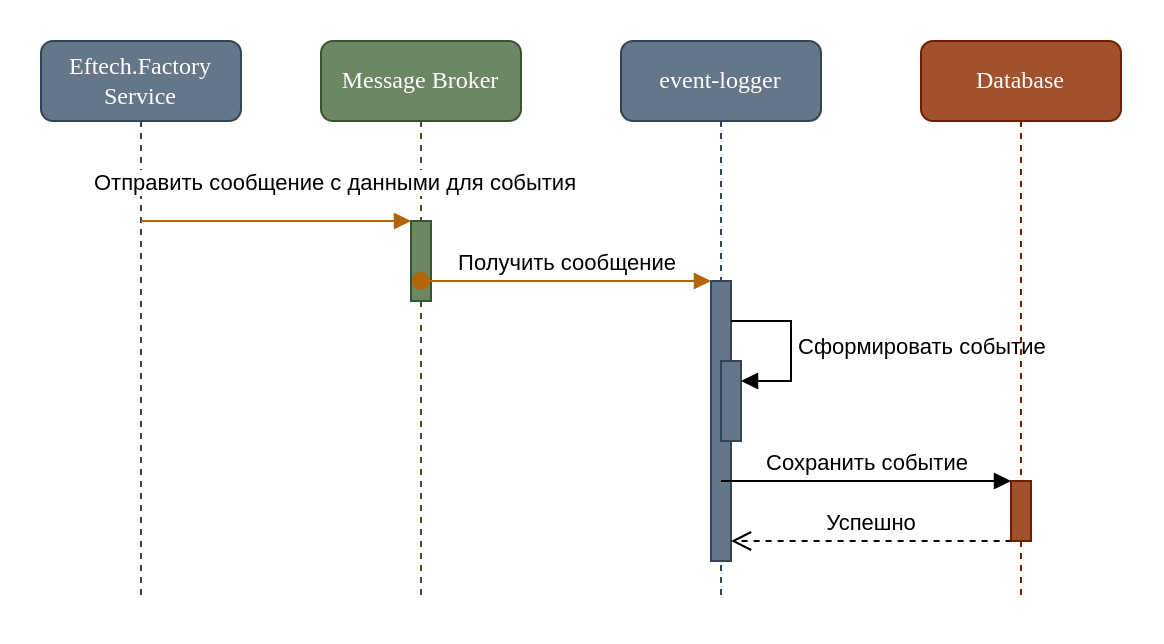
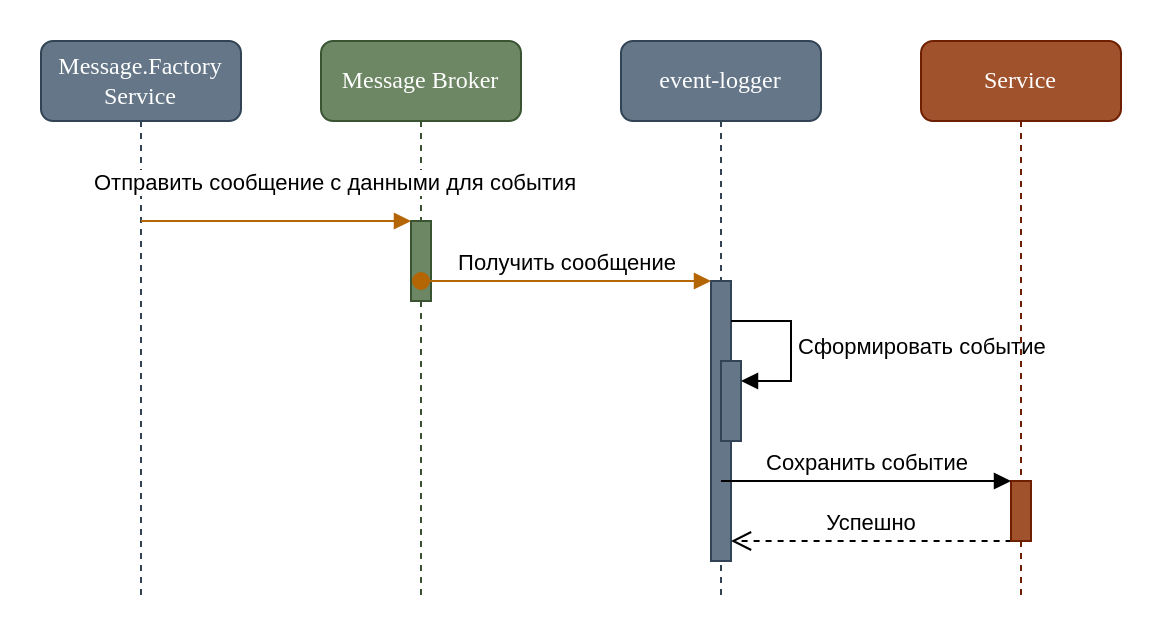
  <mxCell id="0" />
  <mxCell id="1" parent="0" />
  <mxCell id="2" value="Message Broker" style="shape=umlLifeline;perimeter=lifelinePerimeter;whiteSpace=wrap;html=1;container=1;collapsible=0;recursiveResize=0;outlineConnect=0;rounded=1;shadow=0;comic=0;labelBackgroundColor=none;strokeWidth=1;fontFamily=Verdana;fontSize=12;align=center;fillColor=#6d8764;strokeColor=#3A5431;fontColor=#ffffff;" parent="1" vertex="1"><mxGeometry x="160" y="20" width="100" height="280" as="geometry" /></mxCell>
  <mxCell id="3" value="" style="html=1;points=[];perimeter=orthogonalPerimeter;outlineConnect=0;targetShapes=umlLifeline;portConstraint=eastwest;newEdgeStyle={&quot;edgeStyle&quot;:&quot;elbowEdgeStyle&quot;,&quot;elbow&quot;:&quot;vertical&quot;,&quot;curved&quot;:0,&quot;rounded&quot;:0};fillColor=#6d8764;fontColor=#ffffff;strokeColor=#3A5431;" parent="2" vertex="1"><mxGeometry x="45" y="90" width="10" height="40" as="geometry" /></mxCell>
  <mxCell id="4" value="event-logger" style="shape=umlLifeline;perimeter=lifelinePerimeter;whiteSpace=wrap;html=1;container=1;collapsible=0;recursiveResize=0;outlineConnect=0;rounded=1;shadow=0;comic=0;labelBackgroundColor=none;strokeWidth=1;fontFamily=Verdana;fontSize=12;align=center;fillColor=#647687;fontColor=#ffffff;strokeColor=#314354;" parent="1" vertex="1"><mxGeometry x="310" y="20" width="100" height="280" as="geometry" /></mxCell>
  <mxCell id="5" value="" style="html=1;points=[];perimeter=orthogonalPerimeter;rounded=0;shadow=0;comic=0;labelBackgroundColor=none;strokeWidth=1;fontFamily=Verdana;fontSize=12;align=center;fillColor=#647687;fontColor=#ffffff;strokeColor=#314354;" parent="4" vertex="1"><mxGeometry x="45" y="120" width="10" height="140" as="geometry" /></mxCell>
  <mxCell id="6" value="Успешно" style="html=1;verticalAlign=bottom;endArrow=open;dashed=1;endSize=8;edgeStyle=elbowEdgeStyle;elbow=vertical;curved=0;rounded=0;" parent="4" target="5" edge="1"><mxGeometry relative="1" as="geometry"><mxPoint x="45.0" y="370" as="targetPoint" /><mxPoint x="195.3" y="250" as="sourcePoint" /><Array as="points"><mxPoint x="130" y="250" /></Array></mxGeometry></mxCell>
  <mxCell id="7" value="" style="html=1;points=[];perimeter=orthogonalPerimeter;outlineConnect=0;targetShapes=umlLifeline;portConstraint=eastwest;newEdgeStyle={&quot;edgeStyle&quot;:&quot;elbowEdgeStyle&quot;,&quot;elbow&quot;:&quot;vertical&quot;,&quot;curved&quot;:0,&quot;rounded&quot;:0};fillColor=#647687;fontColor=#ffffff;strokeColor=#314354;" parent="4" vertex="1"><mxGeometry x="50" y="160" width="10" height="40" as="geometry" /></mxCell>
  <mxCell id="8" value="Сформировать событие" style="html=1;align=left;spacingLeft=2;endArrow=block;rounded=0;edgeStyle=orthogonalEdgeStyle;curved=0;rounded=0;" parent="4" target="7" edge="1"><mxGeometry relative="1" as="geometry"><mxPoint x="55" y="140" as="sourcePoint" /><Array as="points"><mxPoint x="85" y="170" /></Array></mxGeometry></mxCell>
- <mxCell id="9" value="Database" style="shape=umlLifeline;perimeter=lifelinePerimeter;whiteSpace=wrap;html=1;container=1;collapsible=0;recursiveResize=0;outlineConnect=0;rounded=1;shadow=0;comic=0;labelBackgroundColor=none;strokeWidth=1;fontFamily=Verdana;fontSize=12;align=center;fillColor=#a0522d;fontColor=#ffffff;strokeColor=#6D1F00;" parent="1" vertex="1"><mxGeometry x="460" y="20" width="100" height="280" as="geometry" /></mxCell>
+ <mxCell id="9" value="Service" style="shape=umlLifeline;perimeter=lifelinePerimeter;whiteSpace=wrap;html=1;container=1;collapsible=0;recursiveResize=0;outlineConnect=0;rounded=1;shadow=0;comic=0;labelBackgroundColor=none;strokeWidth=1;fontFamily=Verdana;fontSize=12;align=center;fillColor=#a0522d;fontColor=#ffffff;strokeColor=#6D1F00;" parent="1" vertex="1"><mxGeometry x="460" y="20" width="100" height="280" as="geometry" /></mxCell>
  <mxCell id="10" value="" style="html=1;points=[];perimeter=orthogonalPerimeter;outlineConnect=0;targetShapes=umlLifeline;portConstraint=eastwest;newEdgeStyle={&quot;edgeStyle&quot;:&quot;elbowEdgeStyle&quot;,&quot;elbow&quot;:&quot;vertical&quot;,&quot;curved&quot;:0,&quot;rounded&quot;:0};fillColor=#a0522d;fontColor=#ffffff;strokeColor=#6D1F00;" parent="9" vertex="1"><mxGeometry x="45" y="220" width="10" height="30" as="geometry" /></mxCell>
- <mxCell id="11" value="Eftech.Factory&lt;br&gt;Service" style="shape=umlLifeline;perimeter=lifelinePerimeter;whiteSpace=wrap;html=1;container=1;collapsible=0;recursiveResize=0;outlineConnect=0;rounded=1;shadow=0;comic=0;labelBackgroundColor=none;strokeWidth=1;fontFamily=Verdana;fontSize=12;align=center;fillColor=#647687;fontColor=#ffffff;strokeColor=#314354;" parent="1" vertex="1"><mxGeometry x="20" y="20" width="100" height="280" as="geometry" /></mxCell>
+ <mxCell id="11" value="Message.Factory&lt;br&gt;Service" style="shape=umlLifeline;perimeter=lifelinePerimeter;whiteSpace=wrap;html=1;container=1;collapsible=0;recursiveResize=0;outlineConnect=0;rounded=1;shadow=0;comic=0;labelBackgroundColor=none;strokeWidth=1;fontFamily=Verdana;fontSize=12;align=center;fillColor=#647687;fontColor=#ffffff;strokeColor=#314354;" parent="1" vertex="1"><mxGeometry x="20" y="20" width="100" height="280" as="geometry" /></mxCell>
  <mxCell id="12" value="Сохранить событие" style="html=1;verticalAlign=bottom;endArrow=block;edgeStyle=elbowEdgeStyle;elbow=vertical;curved=0;rounded=0;exitX=0.5;exitY=0.714;exitDx=0;exitDy=0;exitPerimeter=0;" parent="1" source="5" target="10" edge="1"><mxGeometry x="0.007" relative="1" as="geometry"><mxPoint x="435" y="360" as="sourcePoint" /><Array as="points"><mxPoint x="440" y="240" /></Array><mxPoint as="offset" /></mxGeometry></mxCell>
  <mxCell id="13" value="Отправить сообщение c данными для события" style="html=1;verticalAlign=bottom;endArrow=block;edgeStyle=elbowEdgeStyle;elbow=vertical;curved=0;rounded=0;fillColor=#fad7ac;strokeColor=#b46504;" parent="1" edge="1"><mxGeometry x="0.434" y="10" width="80" relative="1" as="geometry"><mxPoint x="70" y="110" as="sourcePoint" /><mxPoint x="205" y="110" as="targetPoint" /><Array as="points"><mxPoint x="115.5" y="110" /></Array><mxPoint as="offset" /></mxGeometry></mxCell>
  <mxCell id="14" value="Получить сообщение" style="html=1;verticalAlign=bottom;startArrow=oval;startFill=1;endArrow=block;startSize=8;edgeStyle=elbowEdgeStyle;elbow=vertical;curved=0;rounded=0;entryX=0.5;entryY=0.14;entryDx=0;entryDy=0;entryPerimeter=0;fillColor=#fad7ac;strokeColor=#b46504;" parent="1" edge="1"><mxGeometry width="60" relative="1" as="geometry"><mxPoint x="210" y="140" as="sourcePoint" /><mxPoint x="355" y="140.4" as="targetPoint" /></mxGeometry></mxCell>
